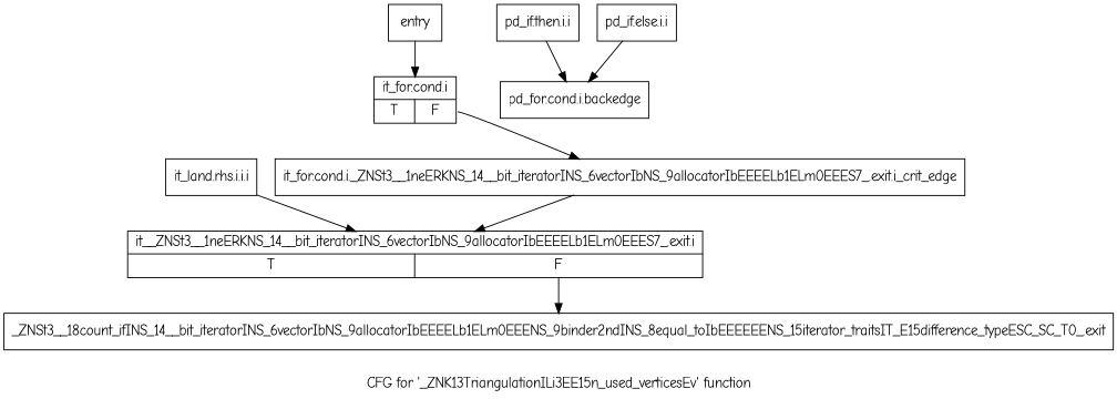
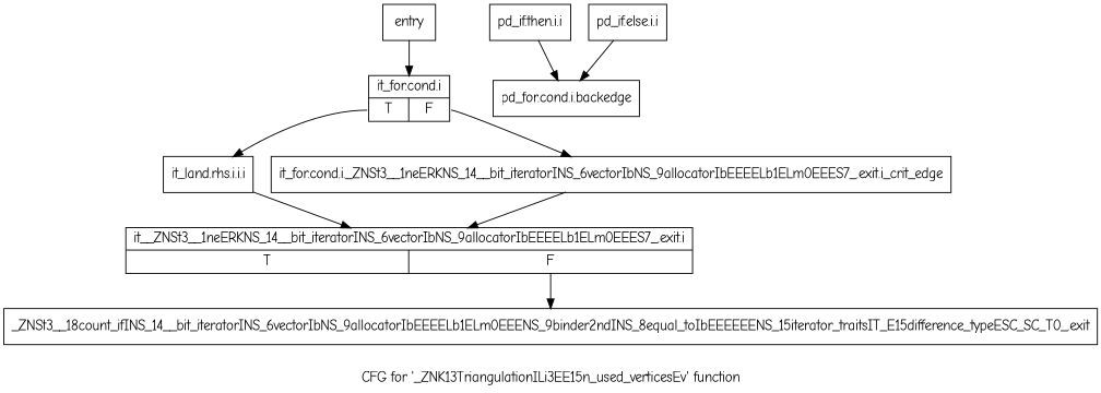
  digraph {
    fontname="Comic Neue"
    label="CFG for '_ZNK13TriangulationILi3EE15n_used_verticesEv' function"
    node [fontname="Comic Neue" shape=record]
    edge [fontname="Comic Neue"]
    n1 [label="{entry}"]
    n2 [label="{it_for.cond.i|{<s0>T|<s1>F}}"]
    n3 [label="{it_land.rhs.i.i.i}"]
    n4 [label="{it_for.cond.i._ZNSt3__1neERKNS_14__bit_iteratorINS_6vectorIbNS_9allocatorIbEEEELb1ELm0EEES7_.exit.i_crit_edge}"]
    n5 [label="{it__ZNSt3__1neERKNS_14__bit_iteratorINS_6vectorIbNS_9allocatorIbEEEELb1ELm0EEES7_.exit.i|{<s0>T|<s1>F}}"]
    n6 [label="{_ZNSt3__18count_ifINS_14__bit_iteratorINS_6vectorIbNS_9allocatorIbEEEELb1ELm0EEENS_9binder2ndINS_8equal_toIbEEEEEENS_15iterator_traitsIT_E15difference_typeESC_SC_T0_.exit}"]
    n7 [label="{pd_if.then.i.i}"]
    n8 [label="{pd_for.cond.i.backedge}"]
    n9 [label="{pd_if.else.i.i}"]
    n1 -> n2
+   n2 -> n3 [tailport=s0]
    n2 -> n4 [tailport=s1]
    n3 -> n5
    n4 -> n5
    n5 -> n6 [tailport=s1]
    n7 -> n8
    n9 -> n8
  }
